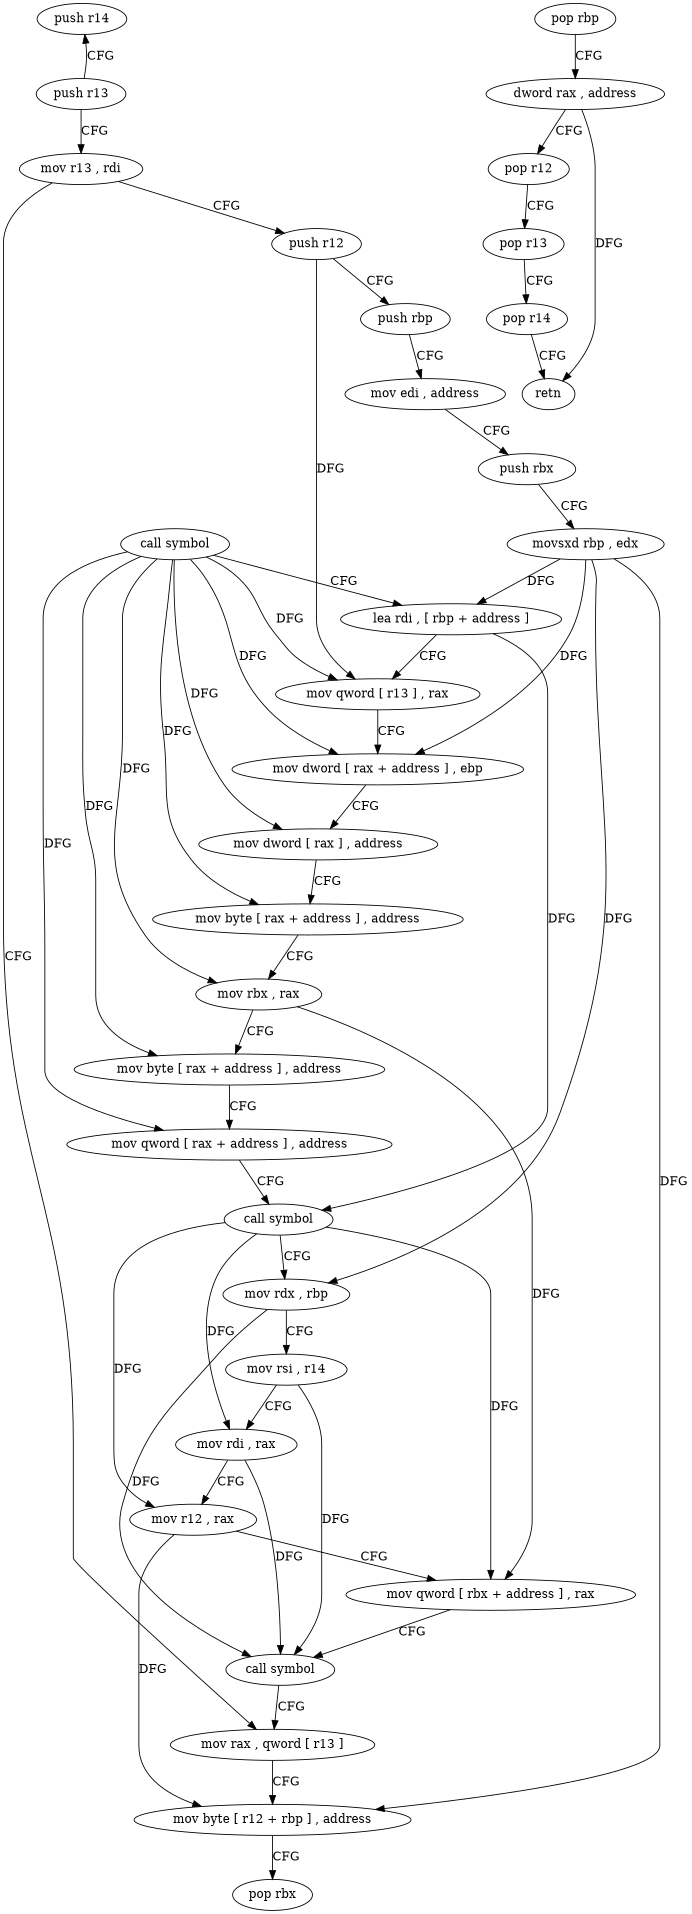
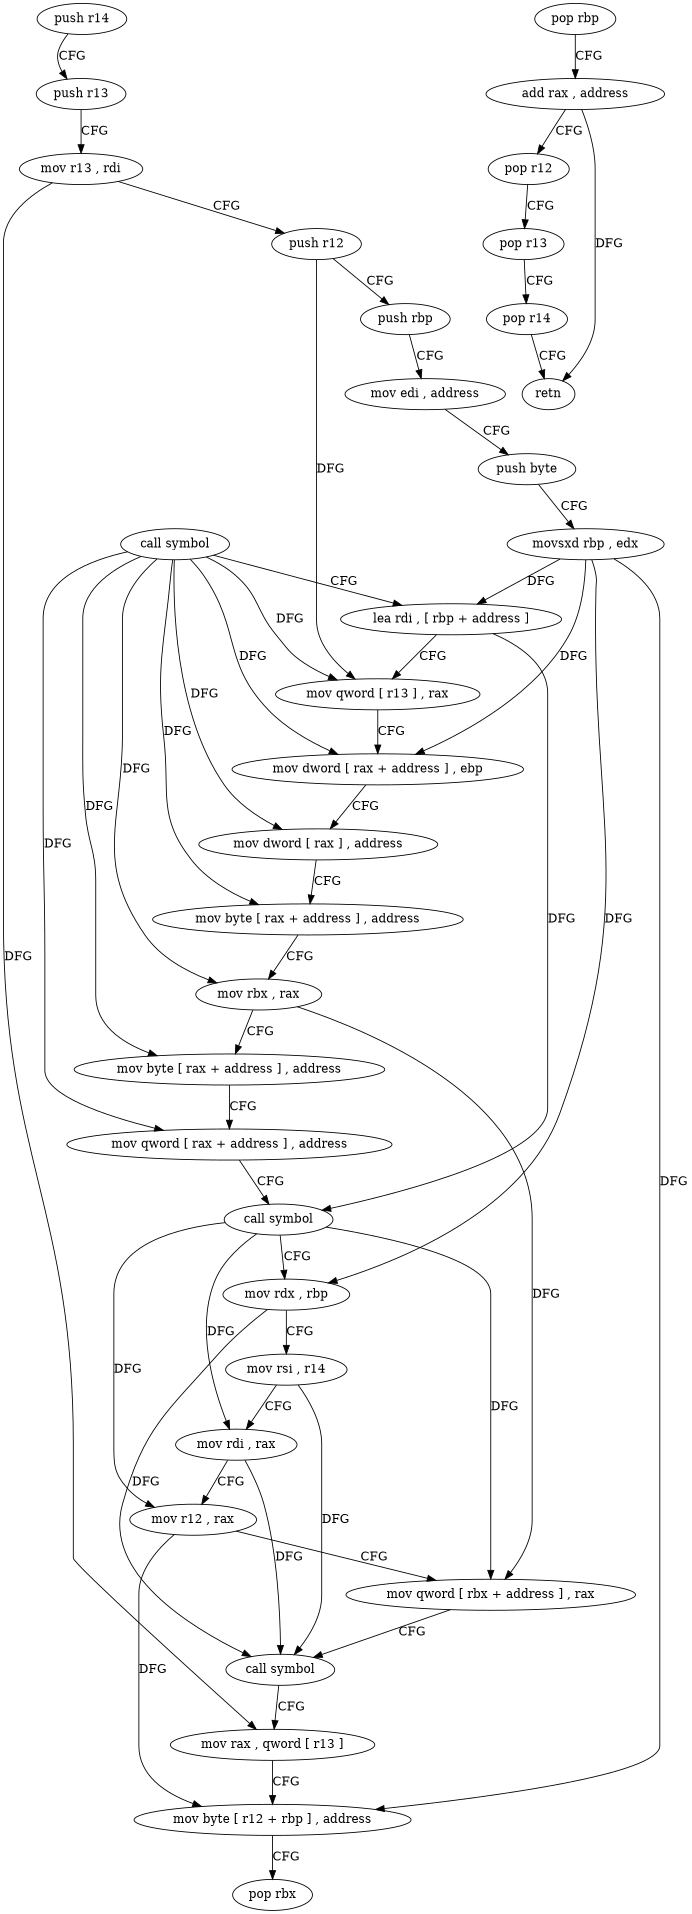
  digraph {
    fontname="DejaVu Serif"
    node [fontname="DejaVu Serif"]
    edge [fontname="DejaVu Serif"]
    n1 [label="push r14"]
    n2 [label="push r13"]
    n3 [label="mov r13 , rdi"]
    n4 [label="push r12"]
    n5 [label="mov rax , qword [ r13 ]"]
    n6 [label="mov qword [ r13 ] , rax"]
    n7 [label="push rbp"]
    n8 [label="mov dword [ rax + address ] , ebp"]
    n9 [label="mov byte [ r12 + rbp ] , address"]
    n10 [label="mov edi , address"]
-   n11 [label="push rbx"]
+   n11 [label="push byte"]
    n12 [label="movsxd rbp , edx"]
    n13 [label="lea rdi , [ rbp + address ]"]
    n14 [label="mov rdx , rbp"]
    n15 [label="call symbol"]
    n16 [label="mov dword [ rax ] , address"]
    n17 [label="mov rsi , r14"]
    n18 [label="call symbol"]
    n19 [label="pop rbx"]
    n20 [label="call symbol"]
    n21 [label="mov byte [ rax + address ] , address"]
    n22 [label="mov rbx , rax"]
    n23 [label="mov byte [ rax + address ] , address"]
    n24 [label="mov qword [ rax + address ] , address"]
    n25 [label="mov rdi , rax"]
    n26 [label="mov qword [ rbx + address ] , rax"]
    n27 [label="mov r12 , rax"]
-   n28 [label="dword rax , address"]
+   n28 [label="add rax , address"]
    n29 [label="pop r12"]
    n30 [label=retn]
    n31 [label="pop rbp"]
    n32 [label="pop r13"]
    n33 [label="pop r14"]
-   n2 -> n1 [label=CFG]
+   n1 -> n2 [label=CFG]
    n2 -> n3 [label=CFG]
    n3 -> n4 [label=CFG]
-   n3 -> n5 [label=CFG]
+   n3 -> n5 [label=DFG]
    n4 -> n6 [label=DFG]
    n4 -> n7 [label=CFG]
    n5 -> n9 [label=CFG]
    n6 -> n8 [label=CFG]
    n7 -> n10 [label=CFG]
    n8 -> n16 [label=CFG]
    n9 -> n19 [label=CFG]
    n10 -> n11 [label=CFG]
    n11 -> n12 [label=CFG]
    n12 -> n8 [label=DFG]
    n12 -> n9 [label=DFG]
    n12 -> n13 [label=DFG]
    n12 -> n14 [label=DFG]
    n13 -> n6 [label=CFG]
    n13 -> n15 [label=DFG]
    n14 -> n17 [label=CFG]
    n14 -> n18 [label=DFG]
    n15 -> n14 [label=CFG]
    n15 -> n25 [label=DFG]
    n15 -> n26 [label=DFG]
    n15 -> n27 [label=DFG]
    n16 -> n21 [label=CFG]
    n17 -> n18 [label=DFG]
    n17 -> n25 [label=CFG]
    n18 -> n5 [label=CFG]
    n20 -> n6 [label=DFG]
    n20 -> n8 [label=DFG]
    n20 -> n13 [label=CFG]
    n20 -> n16 [label=DFG]
    n20 -> n21 [label=DFG]
    n20 -> n22 [label=DFG]
    n20 -> n23 [label=DFG]
    n20 -> n24 [label=DFG]
    n21 -> n22 [label=CFG]
    n22 -> n23 [label=CFG]
    n22 -> n26 [label=DFG]
    n23 -> n24 [label=CFG]
    n24 -> n15 [label=CFG]
    n25 -> n18 [label=DFG]
    n25 -> n27 [label=CFG]
    n26 -> n18 [label=CFG]
    n27 -> n9 [label=DFG]
    n27 -> n26 [label=CFG]
    n28 -> n29 [label=CFG]
    n28 -> n30 [label=DFG]
    n29 -> n32 [label=CFG]
    n31 -> n28 [label=CFG]
    n32 -> n33 [label=CFG]
    n33 -> n30 [label=CFG]
  }
